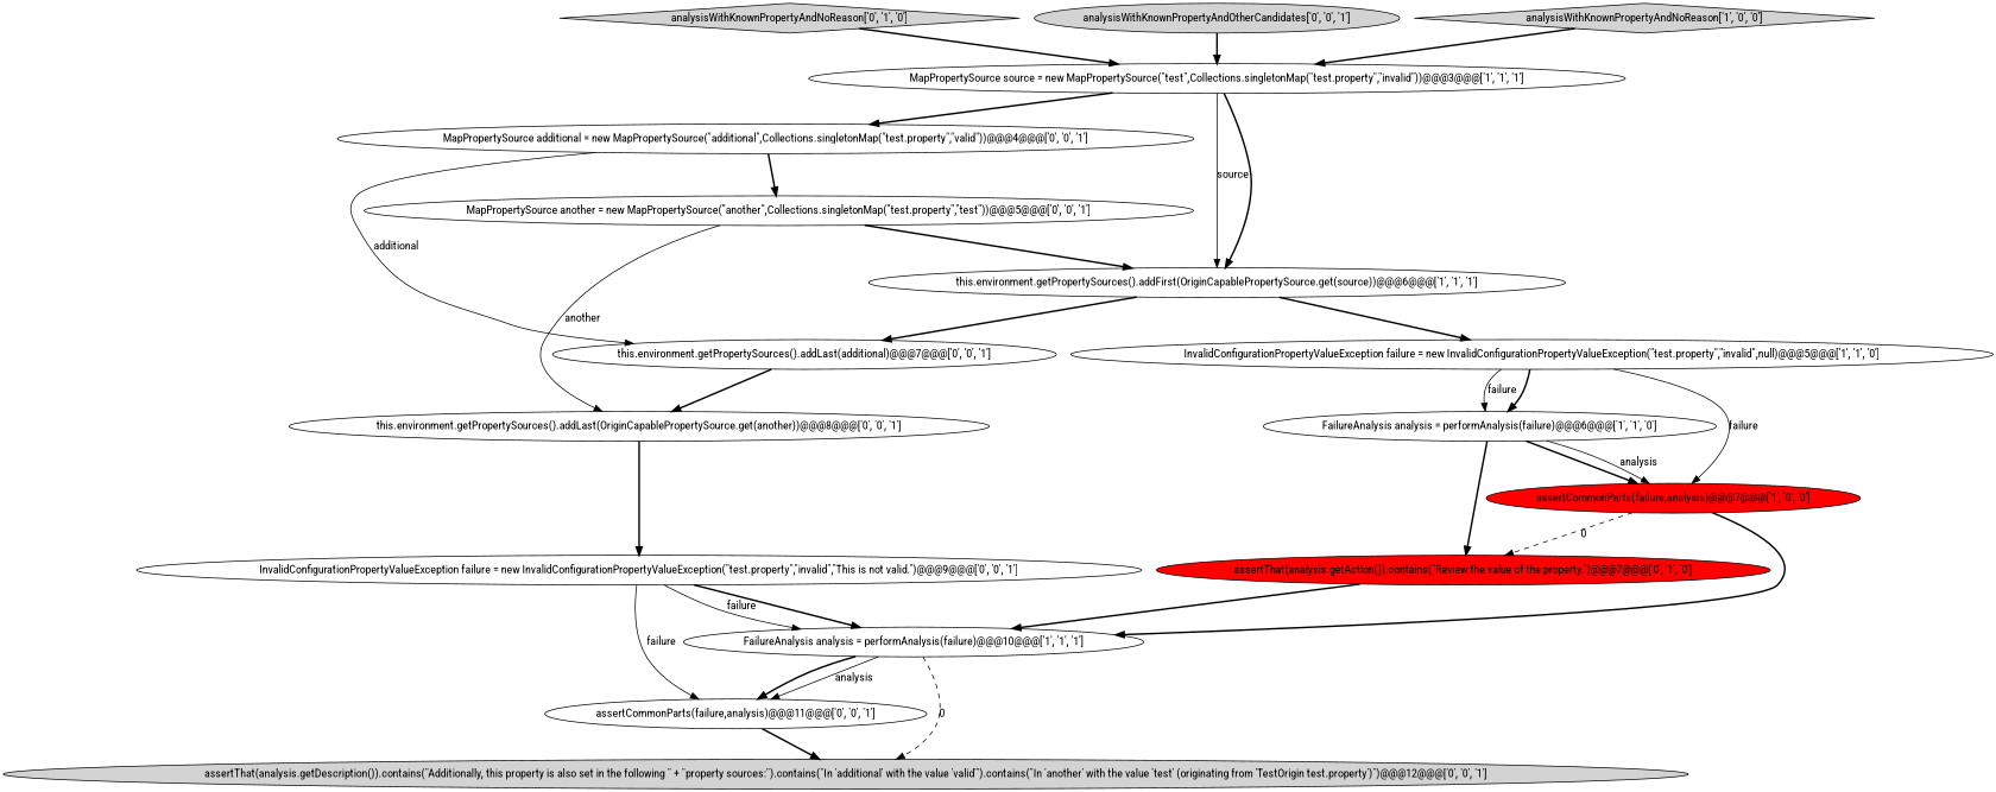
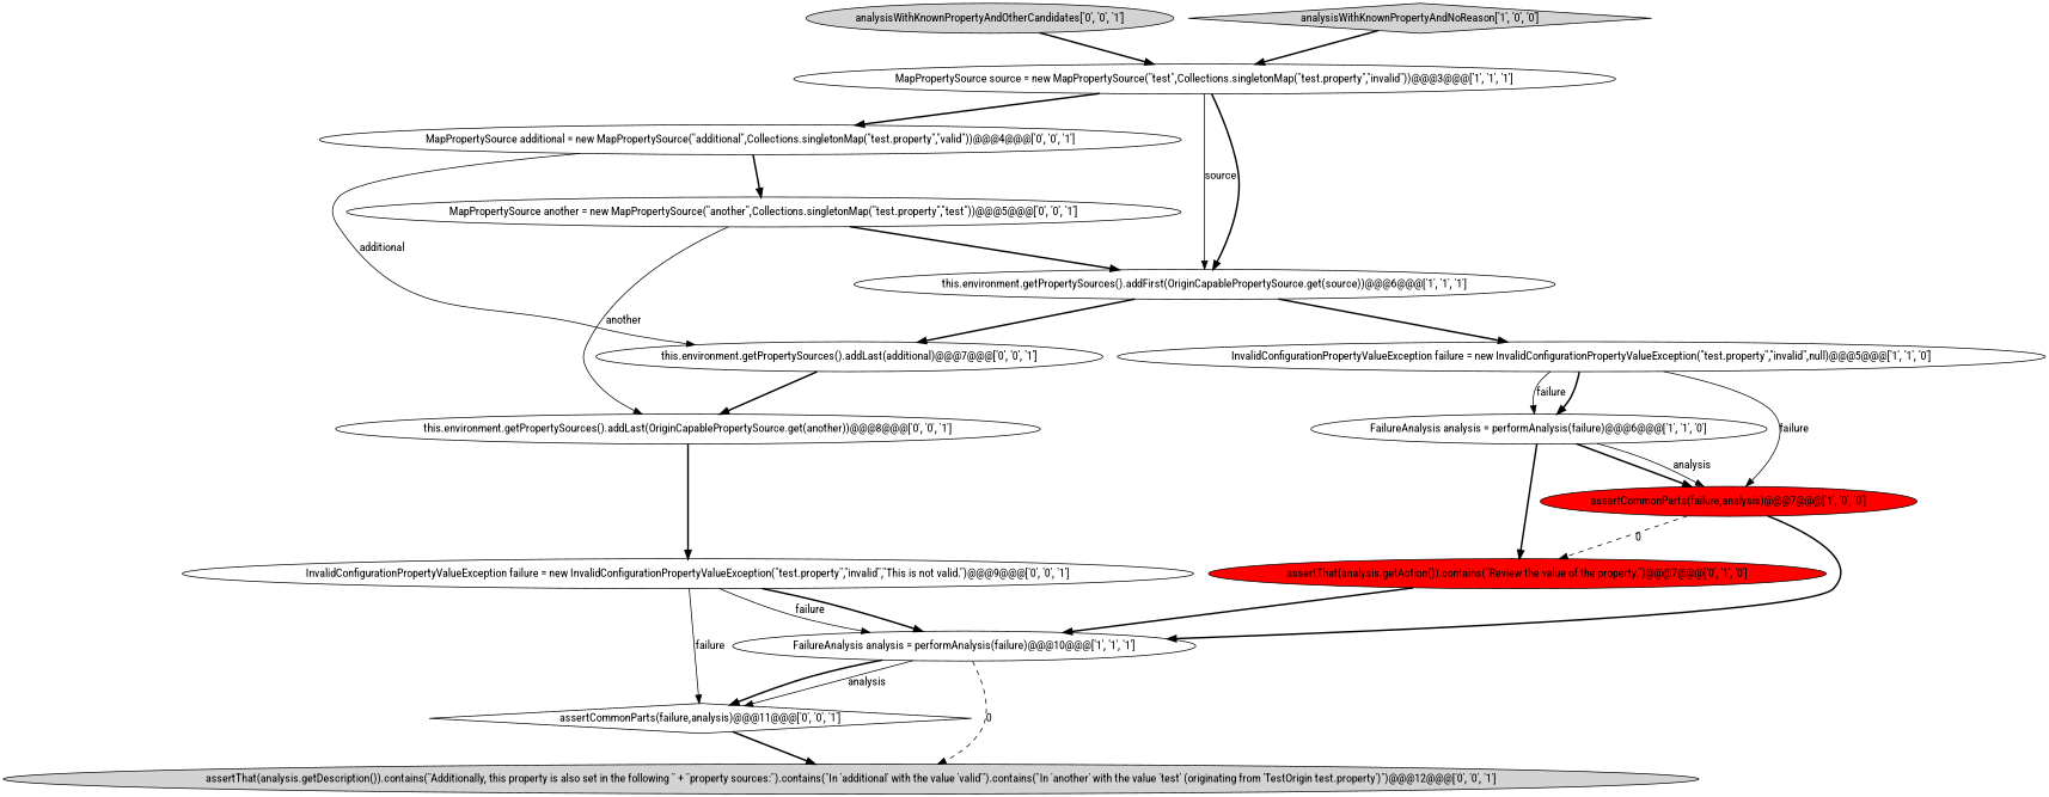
  digraph {
    fontname="Roboto Condensed"
    node [fillcolor=white fontname="Roboto Condensed" shape=ellipse style=filled]
    edge [fontname="Roboto Condensed" style=bold]
    n1 [fillcolor=lightgray label="assertThat(analysis.getDescription()).contains(\"Additionally, this property is also set in the following \" + \"property sources:\").contains(\"In 'additional' with the value 'valid'\").contains(\"In 'another' with the value 'test' (originating from 'TestOrigin test.property')\")@@@12@@@['0', '0', '1']"]
-   n2 [fillcolor=lightgray label="analysisWithKnownPropertyAndNoReason['0', '1', '0']" shape=diamond]
    n3 [label="MapPropertySource source = new MapPropertySource(\"test\",Collections.singletonMap(\"test.property\",\"invalid\"))@@@3@@@['1', '1', '1']"]
    n4 [label="MapPropertySource additional = new MapPropertySource(\"additional\",Collections.singletonMap(\"test.property\",\"valid\"))@@@4@@@['0', '0', '1']"]
    n5 [label="this.environment.getPropertySources().addFirst(OriginCapablePropertySource.get(source))@@@6@@@['1', '1', '1']"]
    n6 [label="this.environment.getPropertySources().addLast(additional)@@@7@@@['0', '0', '1']"]
    n7 [label="this.environment.getPropertySources().addLast(OriginCapablePropertySource.get(another))@@@8@@@['0', '0', '1']"]
    n8 [label="InvalidConfigurationPropertyValueException failure = new InvalidConfigurationPropertyValueException(\"test.property\",\"invalid\",\"This is not valid.\")@@@9@@@['0', '0', '1']"]
    n9 [fillcolor=lightgray label="analysisWithKnownPropertyAndOtherCandidates['0', '0', '1']"]
    n10 [fillcolor=lightgray label="analysisWithKnownPropertyAndNoReason['1', '0', '0']" shape=diamond]
    n11 [label="FailureAnalysis analysis = performAnalysis(failure)@@@6@@@['1', '1', '0']"]
    n12 [fillcolor=red label="assertThat(analysis.getAction()).contains(\"Review the value of the property.\")@@@7@@@['0', '1', '0']"]
    n13 [fillcolor=red label="assertCommonParts(failure,analysis)@@@7@@@['1', '0', '0']"]
    n14 [label="FailureAnalysis analysis = performAnalysis(failure)@@@10@@@['1', '1', '1']"]
    n15 [label="InvalidConfigurationPropertyValueException failure = new InvalidConfigurationPropertyValueException(\"test.property\",\"invalid\",null)@@@5@@@['1', '1', '0']"]
-   n16 [label="assertCommonParts(failure,analysis)@@@11@@@['0', '0', '1']"]
+   n16 [label="assertCommonParts(failure,analysis)@@@11@@@['0', '0', '1']" shape=diamond]
    n17 [label="MapPropertySource another = new MapPropertySource(\"another\",Collections.singletonMap(\"test.property\",\"test\"))@@@5@@@['0', '0', '1']"]
-   n2 -> n3
    n3 -> n4
    n3 -> n5 [label=source style=solid]
    n3 -> n5
    n4 -> n6 [label=additional style=solid]
    n4 -> n17
    n5 -> n6
    n5 -> n15
    n6 -> n7
    n7 -> n8
    n8 -> n14
    n8 -> n14 [label=failure style=solid]
    n8 -> n16 [label=failure style=solid]
    n9 -> n3
    n10 -> n3
    n11 -> n12
    n11 -> n13
    n11 -> n13 [label=analysis style=solid]
    n12 -> n14
    n13 -> n12 [label=0 style=dashed]
    n13 -> n14
    n14 -> n1 [label=0 style=dashed]
    n14 -> n16 [label=analysis style=solid]
    n14 -> n16
    n15 -> n11
    n15 -> n11 [label=failure style=solid]
    n15 -> n13 [label=failure style=solid]
    n16 -> n1
    n17 -> n5
    n17 -> n7 [label=another style=solid]
  }
